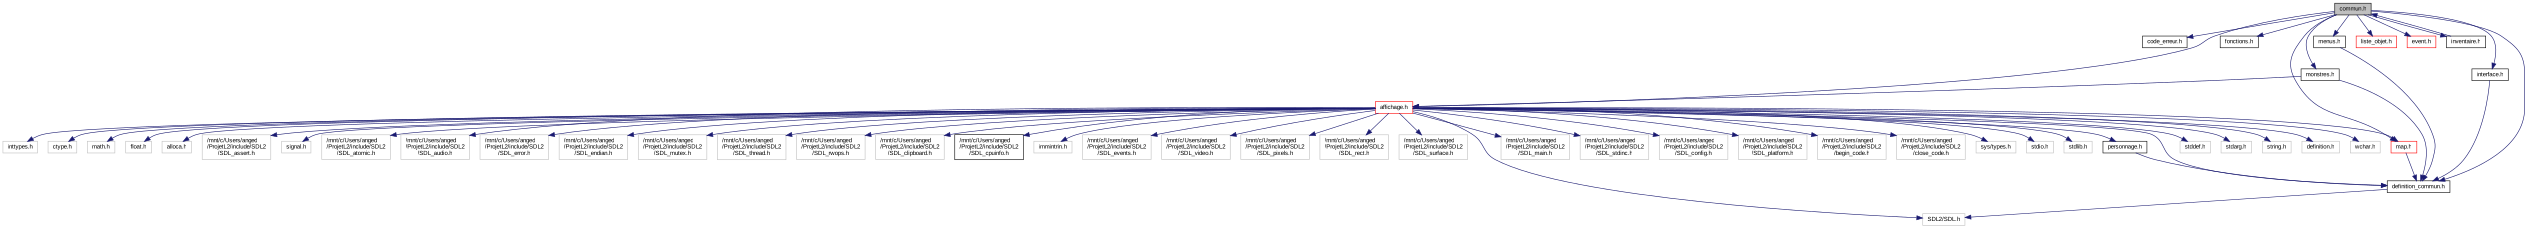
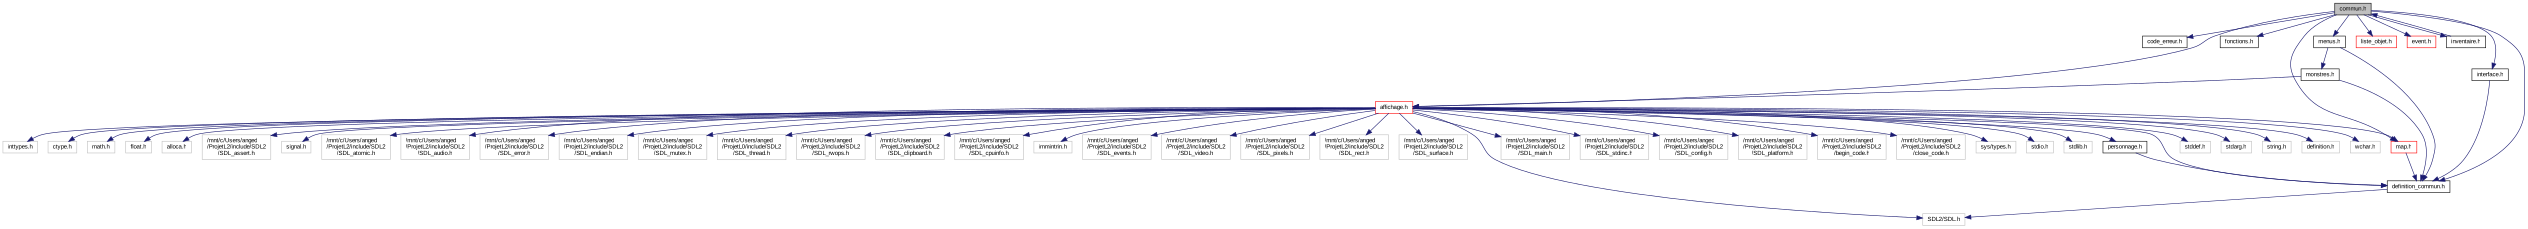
  digraph {
    fontname="Liberation Sans"
    node [color=grey75 fillcolor=white fontname="Liberation Sans" fontsize=10 shape=record style=filled]
    edge [color=midnightblue fontname="Liberation Sans" fontsize=10 labelfontname=Helvetica labelfontsize=10 style=solid]
    n1 [color=black fillcolor=grey75 fontcolor=black height=0.2 label="commun.h" width=0.4]
    n2 [color=black height=0.2 label="code_erreur.h" width=0.4]
    n3 [color=black height=0.2 label="definition_commun.h" width=0.4]
    n4 [color=black height=0.2 label="fonctions.h" width=0.4]
    n5 [color=black height=0.2 label="monstres.h" width=0.4]
    n6 [color=red height=0.2 label="affichage.h" width=0.4]
    n7 [color=red height=0.2 label="map.h" width=0.4]
    n8 [color=red height=0.2 label="liste_objet.h" width=0.4]
    n9 [color=red height=0.2 label="event.h" width=0.4]
    n10 [color=black height=0.2 label="inventaire.h" width=0.4]
    n11 [color=black height=0.2 label="menus.h" width=0.4]
    n12 [color=black height=0.2 label="interface.h" width=0.4]
    n13 [height=0.2 label="SDL2/SDL.h" width=0.4]
    n14 [color=black height=0.2 label="personnage.h" width=0.4]
    n15 [height=0.2 label="/mnt/c/Users/anged\l/ProjetL2/include/SDL2\l/SDL_main.h" width=0.4]
    n16 [height=0.2 label="/mnt/c/Users/anged\l/ProjetL2/include/SDL2\l/SDL_stdinc.h" width=0.4]
    n17 [height=0.2 label="/mnt/c/Users/anged\l/ProjetL2/include/SDL2\l/SDL_config.h" width=0.4]
    n18 [height=0.2 label="/mnt/c/Users/anged\l/ProjetL2/include/SDL2\l/SDL_platform.h" width=0.4]
    n19 [height=0.2 label="/mnt/c/Users/anged\l/ProjetL2/include/SDL2\l/begin_code.h" width=0.4]
    n20 [height=0.2 label="/mnt/c/Users/anged\l/ProjetL2/include/SDL2\l/close_code.h" width=0.4]
    n21 [height=0.2 label="sys/types.h" width=0.4]
    n22 [height=0.2 label="stdio.h" width=0.4]
    n23 [height=0.2 label="stdlib.h" width=0.4]
    n24 [height=0.2 label="stddef.h" width=0.4]
    n25 [height=0.2 label="stdarg.h" width=0.4]
    n26 [height=0.2 label="string.h" width=0.4]
    n27 [height=0.2 label="definition.h" width=0.4]
    n28 [height=0.2 label="wchar.h" width=0.4]
    n29 [height=0.2 label="inttypes.h" width=0.4]
    n30 [height=0.2 label="ctype.h" width=0.4]
    n31 [height=0.2 label="math.h" width=0.4]
    n32 [height=0.2 label="float.h" width=0.4]
    n33 [height=0.2 label="alloca.h" width=0.4]
    n34 [height=0.2 label="/mnt/c/Users/anged\l/ProjetL2/include/SDL2\l/SDL_assert.h" width=0.4]
    n35 [height=0.2 label="signal.h" width=0.4]
    n36 [height=0.2 label="/mnt/c/Users/anged\l/ProjetL2/include/SDL2\l/SDL_atomic.h" width=0.4]
    n37 [height=0.2 label="/mnt/c/Users/anged\l/ProjetL2/include/SDL2\l/SDL_audio.h" width=0.4]
    n38 [height=0.2 label="/mnt/c/Users/anged\l/ProjetL2/include/SDL2\l/SDL_error.h" width=0.4]
    n39 [height=0.2 label="/mnt/c/Users/anged\l/ProjetL2/include/SDL2\l/SDL_endian.h" width=0.4]
    n40 [height=0.2 label="/mnt/c/Users/anged\l/ProjetL2/include/SDL2\l/SDL_mutex.h" width=0.4]
-   n41 [height=0.2 label="/mnt/c/Users/anged\l/ProjetL2/include/SDL2\l/SDL_thread.h" width=0.4]
+   n41 [height=0.2 label="/mnt/c/Users/anged\l/ProjetL0/include/SDL2\l/SDL_thread.h" width=0.4]
    n42 [height=0.2 label="/mnt/c/Users/anged\l/ProjetL2/include/SDL2\l/SDL_rwops.h" width=0.4]
    n43 [height=0.2 label="/mnt/c/Users/anged\l/ProjetL2/include/SDL2\l/SDL_clipboard.h" width=0.4]
-   n44 [color=black height=0.2 label="/mnt/c/Users/anged\l/ProjetL2/include/SDL2\l/SDL_cpuinfo.h" width=0.4]
+   n44 [height=0.2 label="/mnt/c/Users/anged\l/ProjetL2/include/SDL2\l/SDL_cpuinfo.h" width=0.4]
    n45 [height=0.2 label="immintrin.h" width=0.4]
    n46 [height=0.2 label="/mnt/c/Users/anged\l/ProjetL2/include/SDL2\l/SDL_events.h" width=0.4]
    n47 [height=0.2 label="/mnt/c/Users/anged\l/ProjetL2/include/SDL2\l/SDL_video.h" width=0.4]
    n48 [height=0.2 label="/mnt/c/Users/anged\l/ProjetL2/include/SDL2\l/SDL_pixels.h" width=0.4]
    n49 [height=0.2 label="/mnt/c/Users/anged\l/ProjetL2/include/SDL2\l/SDL_rect.h" width=0.4]
    n50 [height=0.2 label="/mnt/c/Users/anged\l/ProjetL2/include/SDL2\l/SDL_surface.h" width=0.4]
    n1 -> n2
    n1 -> n3
    n1 -> n4
-   n1 -> n5
+   n11 -> n5
    n1 -> n6
    n1 -> n7
    n1 -> n8
    n1 -> n9
    n1 -> n10
    n1 -> n11
    n1 -> n12
    n3 -> n13
    n5 -> n3
    n5 -> n6
    n6 -> n3
    n6 -> n7
    n6 -> n13
    n6 -> n14
    n6 -> n15
    n6 -> n16
    n6 -> n17
    n6 -> n18
    n6 -> n19
    n6 -> n20
    n6 -> n21
    n6 -> n22
    n6 -> n23
    n6 -> n24
    n6 -> n25
    n6 -> n26
    n6 -> n27
    n6 -> n28
    n6 -> n29
    n6 -> n30
    n6 -> n31
    n6 -> n32
    n6 -> n33
    n6 -> n34
    n6 -> n35
    n6 -> n36
    n6 -> n37
    n6 -> n38
    n6 -> n39
    n6 -> n40
    n6 -> n41
    n6 -> n42
    n6 -> n43
    n6 -> n44
    n6 -> n45
    n6 -> n46
    n6 -> n47
    n6 -> n48
    n6 -> n49
    n6 -> n50
    n7 -> n3
    n10 -> n1
    n11 -> n3
    n12 -> n3
    n14 -> n3
  }
